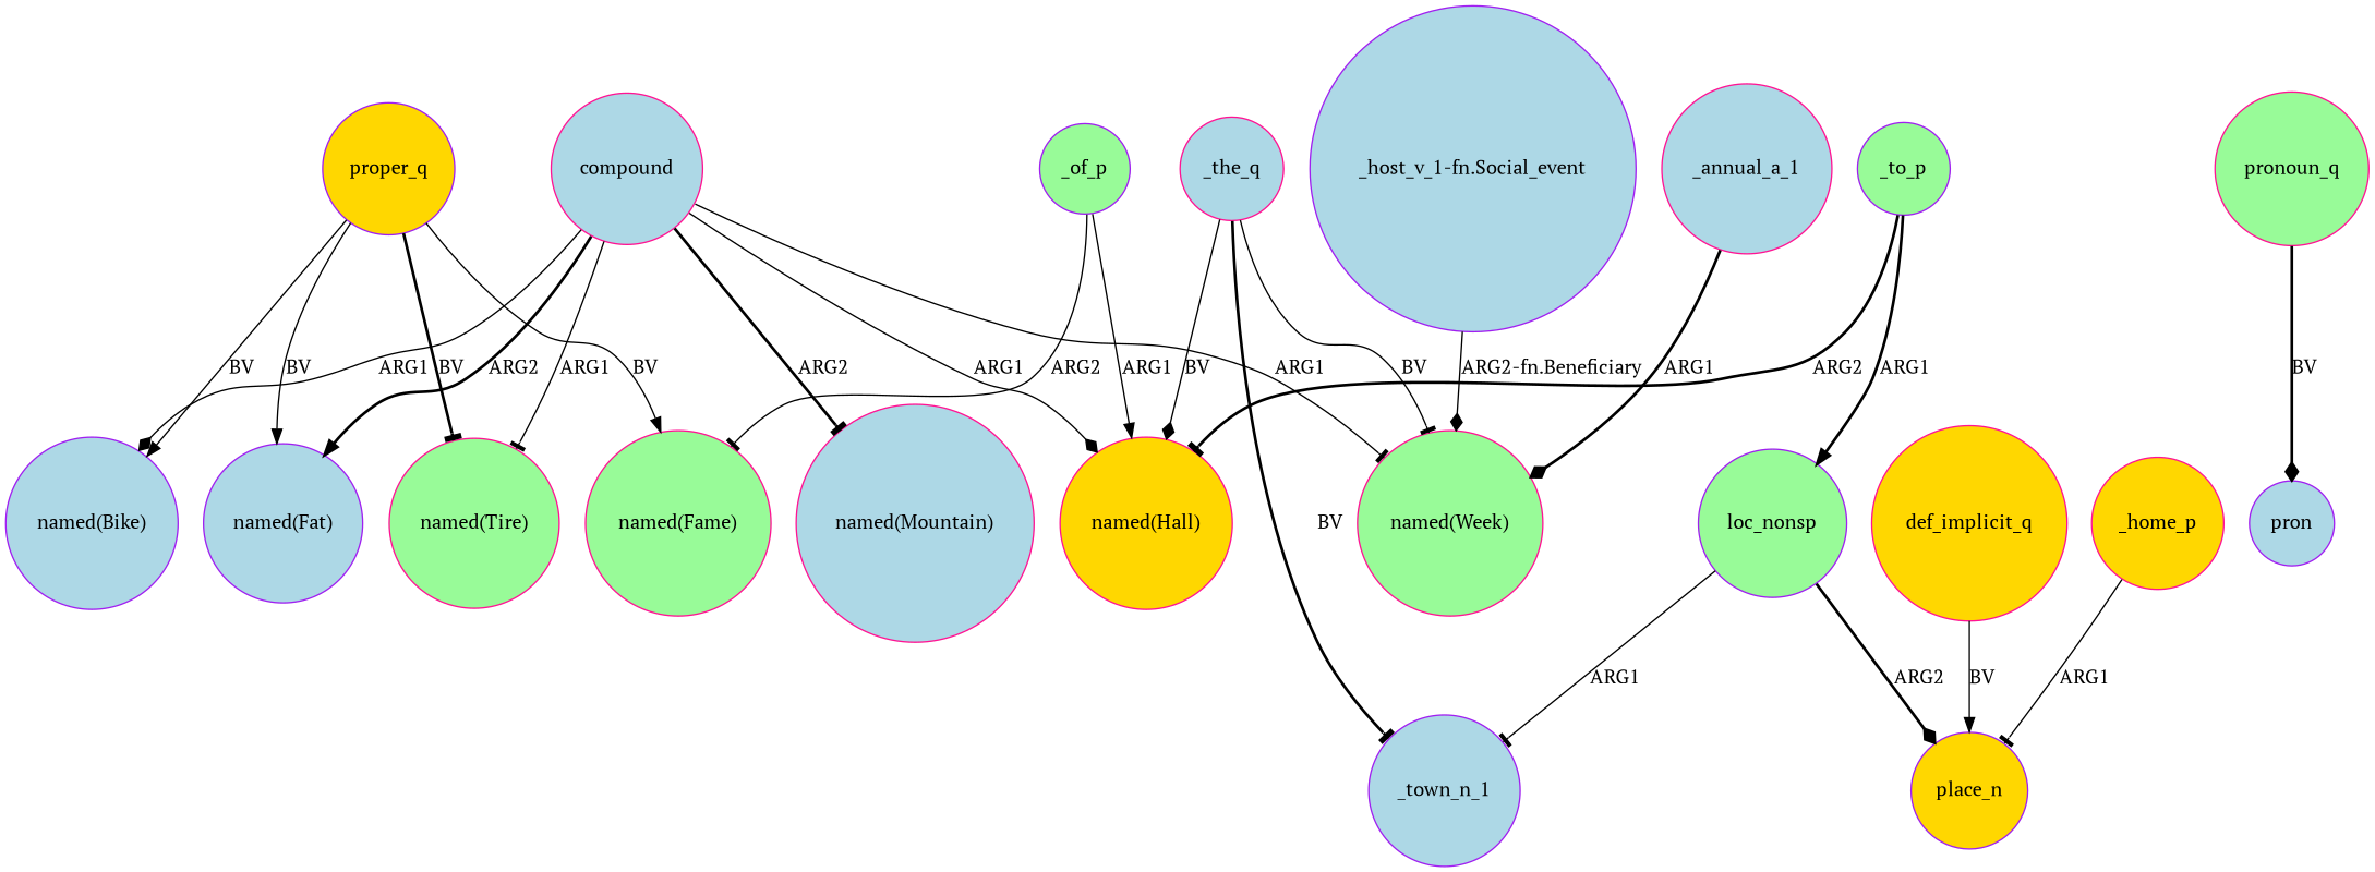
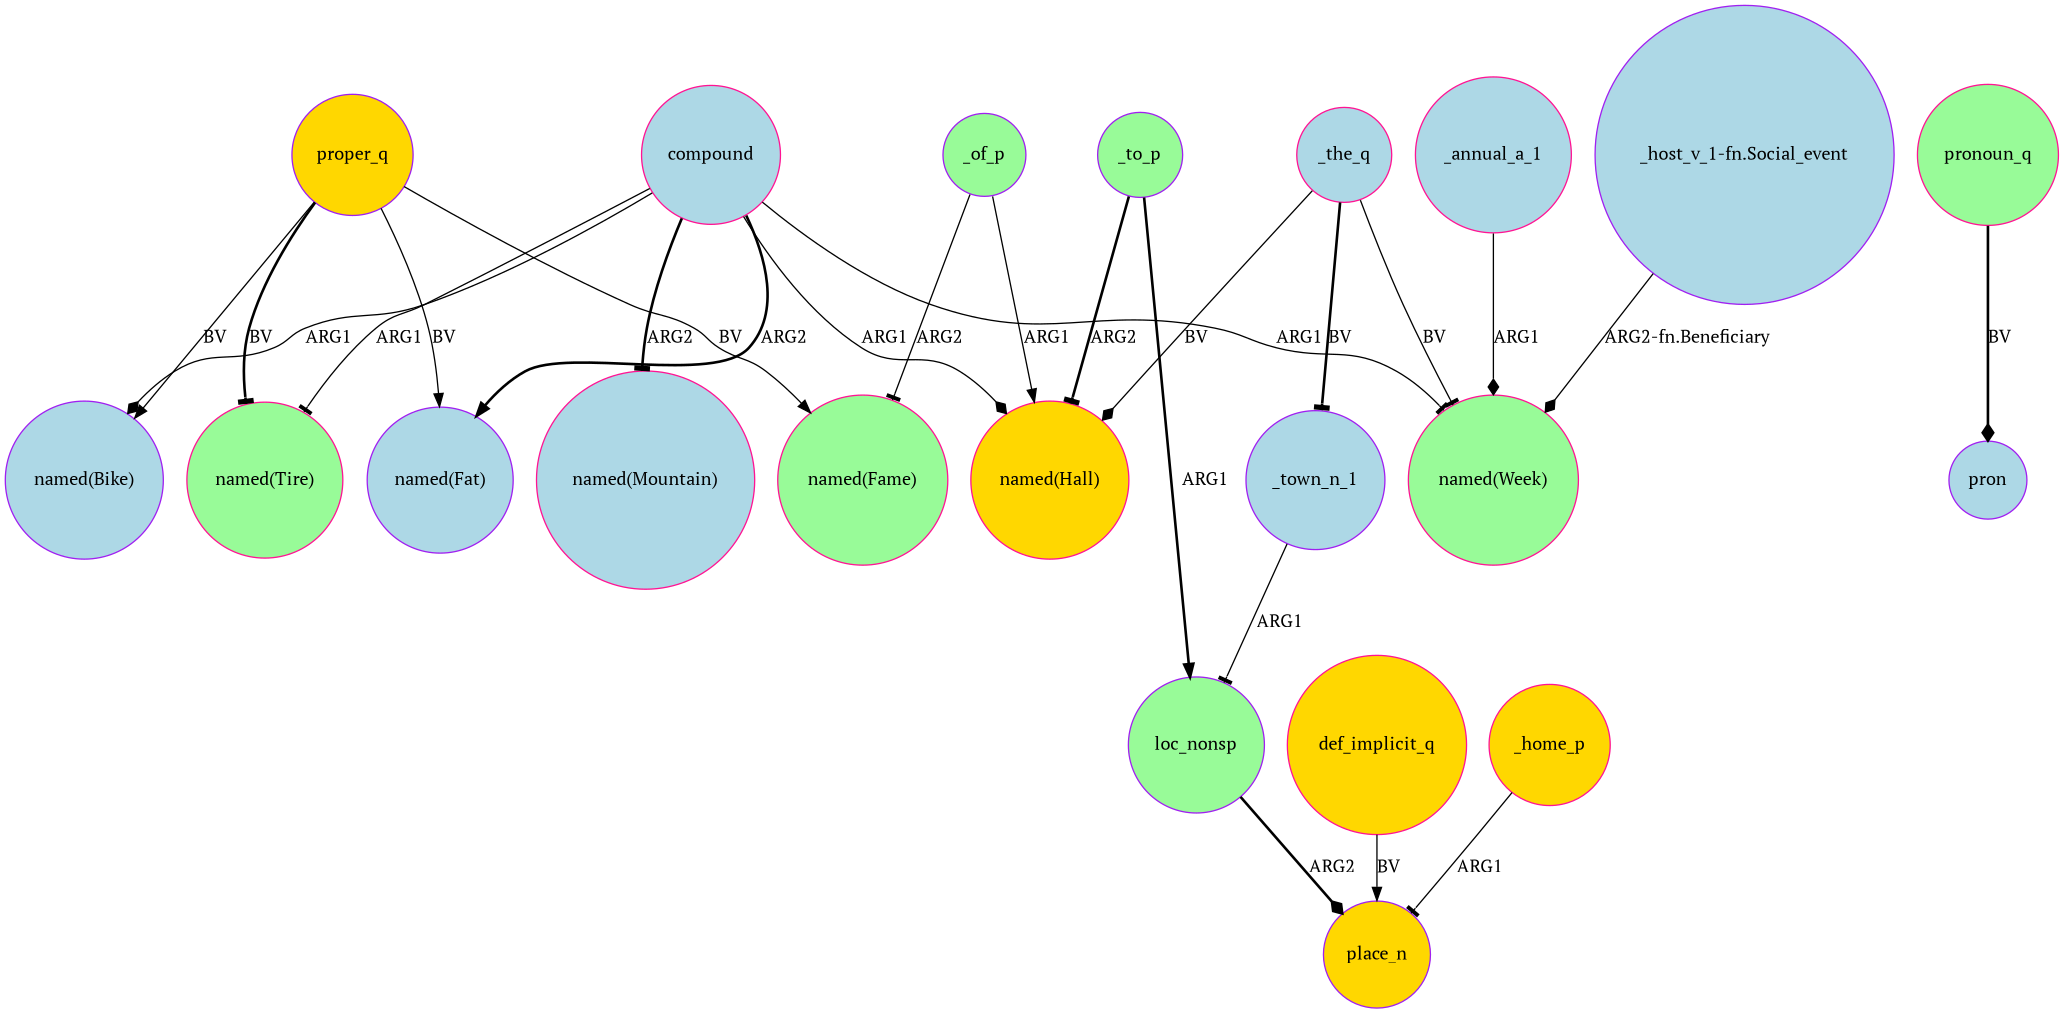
  digraph {
    fontname="PT Serif"
    node [color=deeppink fillcolor=lightblue fontname="PT Serif" shape=circle style=filled]
    edge [arrowhead=tee fontname="PT Serif" style=solid]
    _to_p [color=purple fillcolor=palegreen]
    "named(Hall)" [fillcolor=gold]
    loc_nonsp [color=purple fillcolor=palegreen]
    place_n [color=purple fillcolor=gold]
    _town_n_1 [color=purple]
    compound
    "named(Mountain)"
    "named(Tire)" [fillcolor=palegreen]
    "named(Week)" [fillcolor=palegreen]
    "named(Fat)" [color=purple]
    "named(Bike)" [color=purple]
    proper_q [color=purple fillcolor=gold]
    "named(Fame)" [fillcolor=palegreen]
    "_host_v_1-fn.Social_event" [color=purple]
    pron [color=purple]
    def_implicit_q [fillcolor=gold]
    pronoun_q [fillcolor=palegreen]
    _of_p [color=purple fillcolor=palegreen]
    _annual_a_1
    _the_q
    _home_p [fillcolor=gold]
    _to_p -> "named(Hall)" [label=ARG2 style=bold]
    _to_p -> loc_nonsp [arrowhead=normal label=ARG1 style=bold]
    loc_nonsp -> place_n [arrowhead=diamond label=ARG2 style=bold]
-   loc_nonsp -> _town_n_1 [label=ARG1]
+   _town_n_1 -> loc_nonsp [label=ARG1]
    compound -> "named(Hall)" [arrowhead=diamond label=ARG1]
    compound -> "named(Mountain)" [label=ARG2 style=bold]
    compound -> "named(Tire)" [label=ARG1]
    compound -> "named(Week)" [label=ARG1]
    compound -> "named(Fat)" [arrowhead=normal label=ARG2 style=bold]
    compound -> "named(Bike)" [arrowhead=diamond label=ARG1]
    proper_q -> "named(Tire)" [label=BV style=bold]
    proper_q -> "named(Fat)" [arrowhead=normal label=BV]
    proper_q -> "named(Bike)" [arrowhead=normal label=BV]
    proper_q -> "named(Fame)" [arrowhead=normal label=BV]
    "_host_v_1-fn.Social_event" -> "named(Week)" [arrowhead=diamond label="ARG2-fn.Beneficiary"]
    def_implicit_q -> place_n [arrowhead=normal label=BV]
    pronoun_q -> pron [arrowhead=diamond label=BV style=bold]
    _of_p -> "named(Hall)" [arrowhead=normal label=ARG1]
    _of_p -> "named(Fame)" [label=ARG2]
-   _annual_a_1 -> "named(Week)" [arrowhead=diamond label=ARG1 style=bold]
+   _annual_a_1 -> "named(Week)" [arrowhead=diamond label=ARG1]
    _the_q -> "named(Hall)" [arrowhead=diamond label=BV]
    _the_q -> _town_n_1 [label=BV style=bold]
    _the_q -> "named(Week)" [label=BV]
    _home_p -> place_n [label=ARG1]
  }
